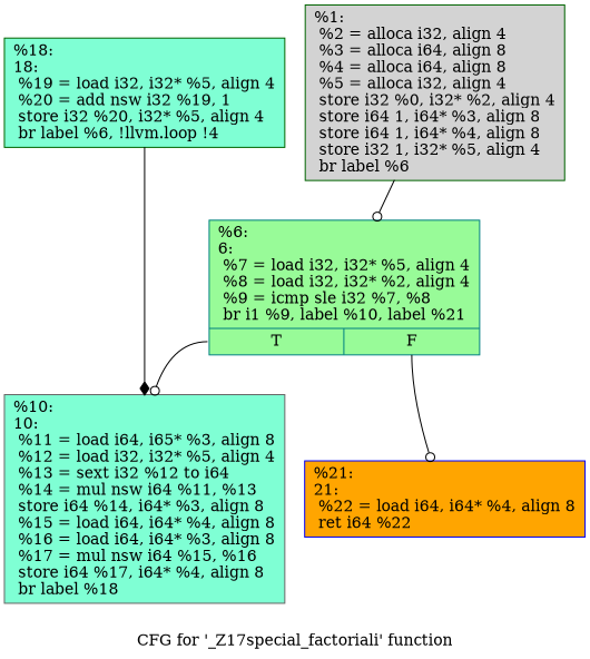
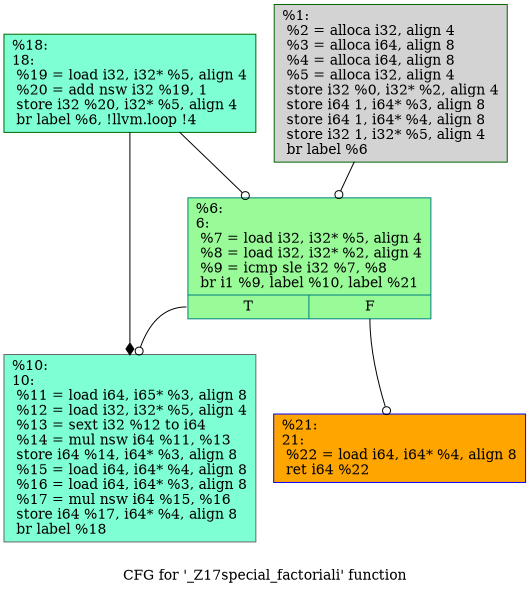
  digraph {
    label="CFG for '_Z17special_factoriali' function"
    node [color=darkgreen fillcolor=aquamarine shape=record style=filled]
    edge [arrowhead=odot]
    n1 [fillcolor=lightgrey label="{%1:\l  %2 = alloca i32, align 4\l  %3 = alloca i64, align 8\l  %4 = alloca i64, align 8\l  %5 = alloca i32, align 4\l  store i32 %0, i32* %2, align 4\l  store i64 1, i64* %3, align 8\l  store i64 1, i64* %4, align 8\l  store i32 1, i32* %5, align 4\l  br label %6\l}"]
    n2 [color=teal fillcolor=palegreen label="{%6:\l6:                                                \l  %7 = load i32, i32* %5, align 4\l  %8 = load i32, i32* %2, align 4\l  %9 = icmp sle i32 %7, %8\l  br i1 %9, label %10, label %21\l|{<s0>T|<s1>F}}"]
    n3 [color=gray40 label="{%10:\l10:                                               \l  %11 = load i64, i65* %3, align 8\l  %12 = load i32, i32* %5, align 4\l  %13 = sext i32 %12 to i64\l  %14 = mul nsw i64 %11, %13\l  store i64 %14, i64* %3, align 8\l  %15 = load i64, i64* %4, align 8\l  %16 = load i64, i64* %3, align 8\l  %17 = mul nsw i64 %15, %16\l  store i64 %17, i64* %4, align 8\l  br label %18\l}"]
    n4 [color=blue fillcolor=orange label="{%21:\l21:                                               \l  %22 = load i64, i64* %4, align 8\l  ret i64 %22\l}"]
    n5 [label="{%18:\l18:                                               \l  %19 = load i32, i32* %5, align 4\l  %20 = add nsw i32 %19, 1\l  store i32 %20, i32* %5, align 4\l  br label %6, !llvm.loop !4\l}"]
    n1 -> n2
    n2 -> n3 [tailport=s0]
    n2 -> n4 [tailport=s1]
+   n5 -> n2
    n5 -> n3 [arrowhead=diamond]
  }
